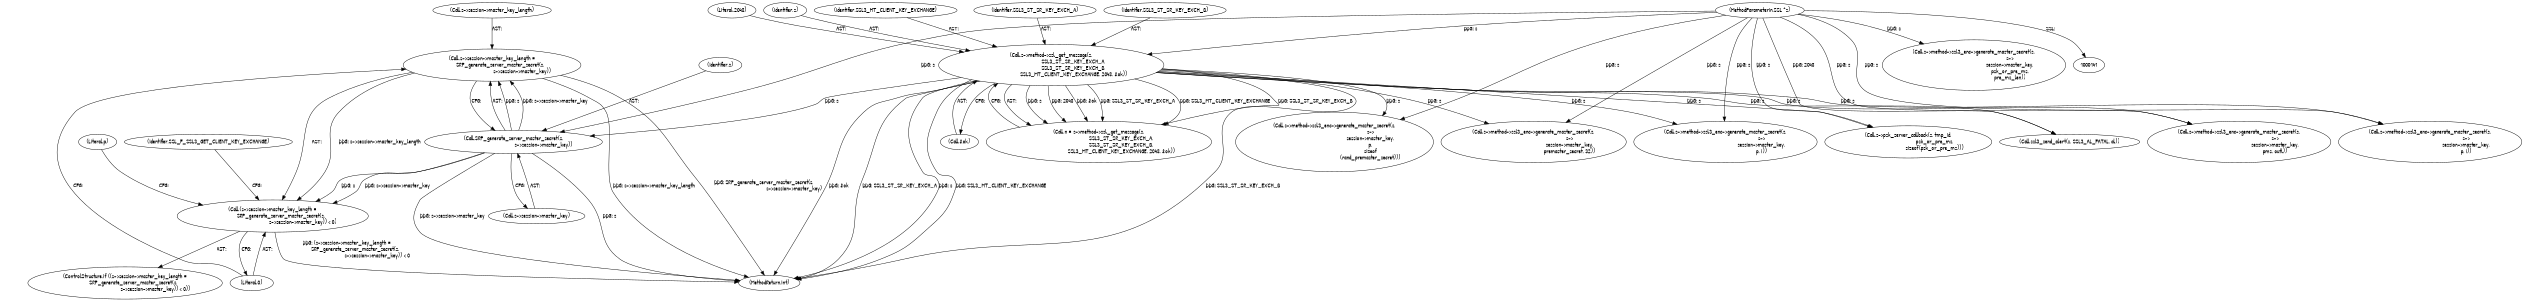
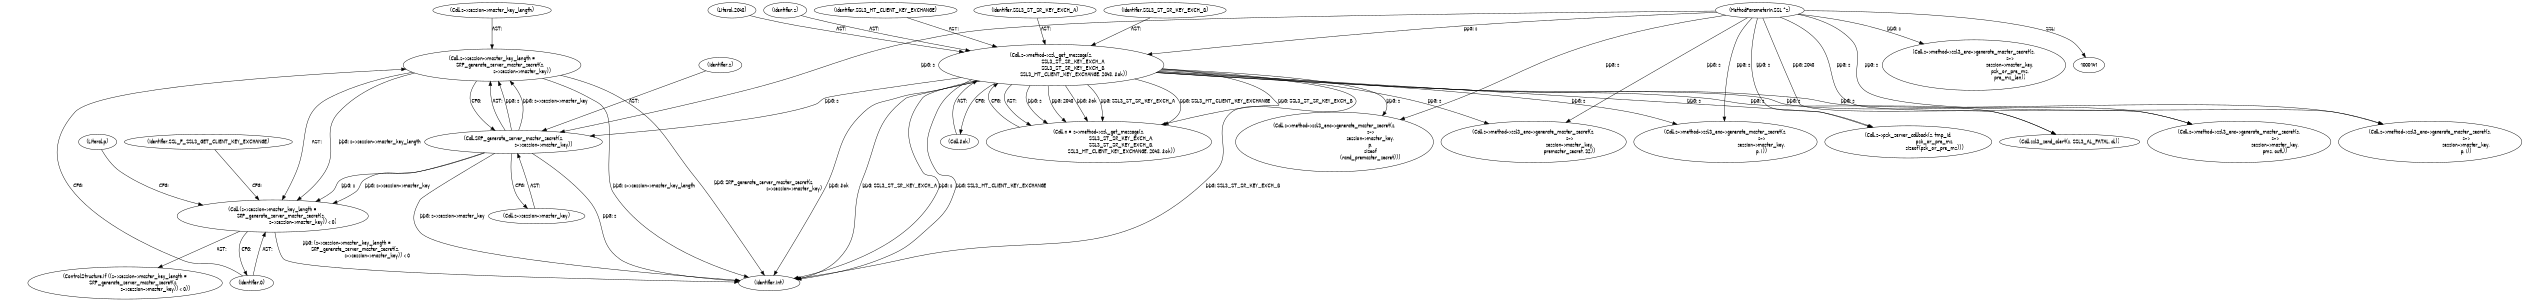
  digraph {
    fontname="Patrick Hand"
    node [fontname="Patrick Hand"]
    edge [fontname="Patrick Hand"]
    n1 [label="(Call,s->session->master_key_length =\n             SRP_generate_server_master_secret(s,\n                                               s->session->master_key))"]
    n2 [label="(Call,SRP_generate_server_master_secret(s,\n                                               s->session->master_key))"]
    n3 [label="(Call,(s->session->master_key_length =\n             SRP_generate_server_master_secret(s,\n                                               s->session->master_key)) < 0)"]
-   n4 [label="(MethodReturn,int)"]
+   n4 [label="(Identifier,int)"]
    n5 [label="(Call,s->session->master_key)"]
-   n6 [label="(Literal,0)"]
+   n6 [label="(Identifier,0)"]
    n7 [label="(ControlStructure,if ((s->session->master_key_length =\n             SRP_generate_server_master_secret(s,\n                                               s->session->master_key)) < 0))"]
    n8 [label="(Call,s->method->ssl_get_message(s,\n                                   SSL3_ST_SR_KEY_EXCH_A,\n                                   SSL3_ST_SR_KEY_EXCH_B,\n                                   SSL3_MT_CLIENT_KEY_EXCHANGE, 2048, &ok))"]
    n9 [label="(Call,s->method->ssl3_enc->generate_master_secret(s,\n                                                        s->\n                                                        session->master_key,\n                                                        p,\n                                                        sizeof\n                                                        (rand_premaster_secret)))"]
    n10 [label="(Call,s->method->ssl3_enc->generate_master_secret(s,\n                                                        s->\n                                                        session->master_key,\n                                                        premaster_secret, 32))"]
    n11 [label="(Call,ssl3_send_alert(s, SSL3_AL_FATAL, al))"]
    n12 [label="(Call,&ok)"]
    n13 [label="(Call,s->method->ssl3_enc->generate_master_secret(s,\n                                                        s->\n                                                        session->master_key,\n                                                        pms, outl))"]
    n14 [label="(Call,s->psk_server_callback(s, tmp_id,\n                                         psk_or_pre_ms,\n                                         sizeof(psk_or_pre_ms)))"]
    n15 [label="(Call,s->method->ssl3_enc->generate_master_secret(s,\n                                                        s->\n                                                        session->master_key,\n                                                        p, i))"]
    n16 [label="(Call,s->method->ssl3_enc->generate_master_secret(s,\n                                                        s->\n                                                        session->master_key,\n                                                        p, i))"]
    n17 [label="(Call,n = s->method->ssl_get_message(s,\n                                   SSL3_ST_SR_KEY_EXCH_A,\n                                   SSL3_ST_SR_KEY_EXCH_B,\n                                   SSL3_MT_CLIENT_KEY_EXCHANGE, 2048, &ok))"]
    n18 [label="(MethodParameterIn,SSL *s)"]
    n19 [label="(Call,s->method->ssl3_enc->generate_master_secret(s,\n                                                        s->\n                                                        session->master_key,\n                                                        psk_or_pre_ms,\n                                                        pre_ms_len))"]
    1000141
    n21 [label="(Literal,2048)"]
    n22 [label="(Identifier,s)"]
    n23 [label="(Call,s->session->master_key_length)"]
    n24 [label="(Identifier,SSL3_MT_CLIENT_KEY_EXCHANGE)"]
    n25 [label="(Literal,p)"]
    n26 [label="(Identifier,SSL_F_SSL3_GET_CLIENT_KEY_EXCHANGE)"]
    n27 [label="(Identifier,s)"]
    n28 [label="(Identifier,SSL3_ST_SR_KEY_EXCH_A)"]
    n29 [label="(Identifier,SSL3_ST_SR_KEY_EXCH_B)"]
    n1 -> n2 [label="CFG: "]
    n1 -> n3 [label="AST: "]
    n1 -> n3 [label="DDG: s->session->master_key_length"]
    n1 -> n4 [label="DDG: SRP_generate_server_master_secret(s,\n                                               s->session->master_key)"]
    n1 -> n4 [label="DDG: s->session->master_key_length"]
    n2 -> n1 [label="AST: "]
    n2 -> n1 [label="DDG: s"]
    n2 -> n1 [label="DDG: s->session->master_key"]
    n2 -> n3 [label="DDG: s"]
    n2 -> n3 [label="DDG: s->session->master_key"]
    n2 -> n4 [label="DDG: s"]
    n2 -> n4 [label="DDG: s->session->master_key"]
    n2 -> n5 [label="CFG: "]
    n3 -> n4 [label="DDG: (s->session->master_key_length =\n             SRP_generate_server_master_secret(s,\n                                               s->session->master_key)) < 0"]
    n3 -> n6 [label="CFG: "]
    n3 -> n7 [label="AST: "]
    n5 -> n2 [label="AST: "]
    n6 -> n1 [label="CFG: "]
    n6 -> n3 [label="AST: "]
    n8 -> n2 [label="DDG: s"]
    n8 -> n4 [label="DDG: SSL3_ST_SR_KEY_EXCH_A"]
    n8 -> n4 [label="DDG: s"]
    n8 -> n4 [label="DDG: SSL3_MT_CLIENT_KEY_EXCHANGE"]
    n8 -> n4 [label="DDG: SSL3_ST_SR_KEY_EXCH_B"]
    n8 -> n4 [label="DDG: &ok"]
    n8 -> n9 [label="DDG: s"]
    n8 -> n10 [label="DDG: s"]
    n8 -> n11 [label="DDG: s"]
    n8 -> n12 [label="CFG: "]
    n8 -> n13 [label="DDG: s"]
    n8 -> n14 [label="DDG: s"]
    n8 -> n15 [label="DDG: s"]
    n8 -> n16 [label="DDG: s"]
    n8 -> n17 [label="AST: "]
    n8 -> n17 [label="DDG: s"]
    n8 -> n17 [label="DDG: 2048"]
    n8 -> n17 [label="DDG: &ok"]
    n8 -> n17 [label="DDG: SSL3_ST_SR_KEY_EXCH_A"]
    n8 -> n17 [label="DDG: SSL3_MT_CLIENT_KEY_EXCHANGE"]
    n8 -> n17 [label="DDG: SSL3_ST_SR_KEY_EXCH_B"]
    n12 -> n8 [label="AST: "]
    n17 -> n8 [label="CFG: "]
    n18 -> n2 [label="DDG: s"]
    n18 -> n8 [label="DDG: s"]
    n18 -> n9 [label="DDG: s"]
    n18 -> n10 [label="DDG: s"]
    n18 -> n11 [label="DDG: 2048"]
    n18 -> n13 [label="DDG: s"]
    n18 -> n14 [label="DDG: s"]
    n18 -> n15 [label="DDG: s"]
    n18 -> n16 [label="DDG: s"]
    n18 -> n19 [label="DDG: s"]
    n18 -> 1000141 [label="SSL: "]
    n21 -> n8 [label="AST: "]
    n22 -> n8 [label="AST: "]
    n23 -> n1 [label="AST: "]
    n24 -> n8 [label="AST: "]
    n25 -> n3 [label="CFG: "]
    n26 -> n3 [label="CFG: "]
    n27 -> n2 [label="AST: "]
    n28 -> n8 [label="AST: "]
    n29 -> n8 [label="AST: "]
  }
